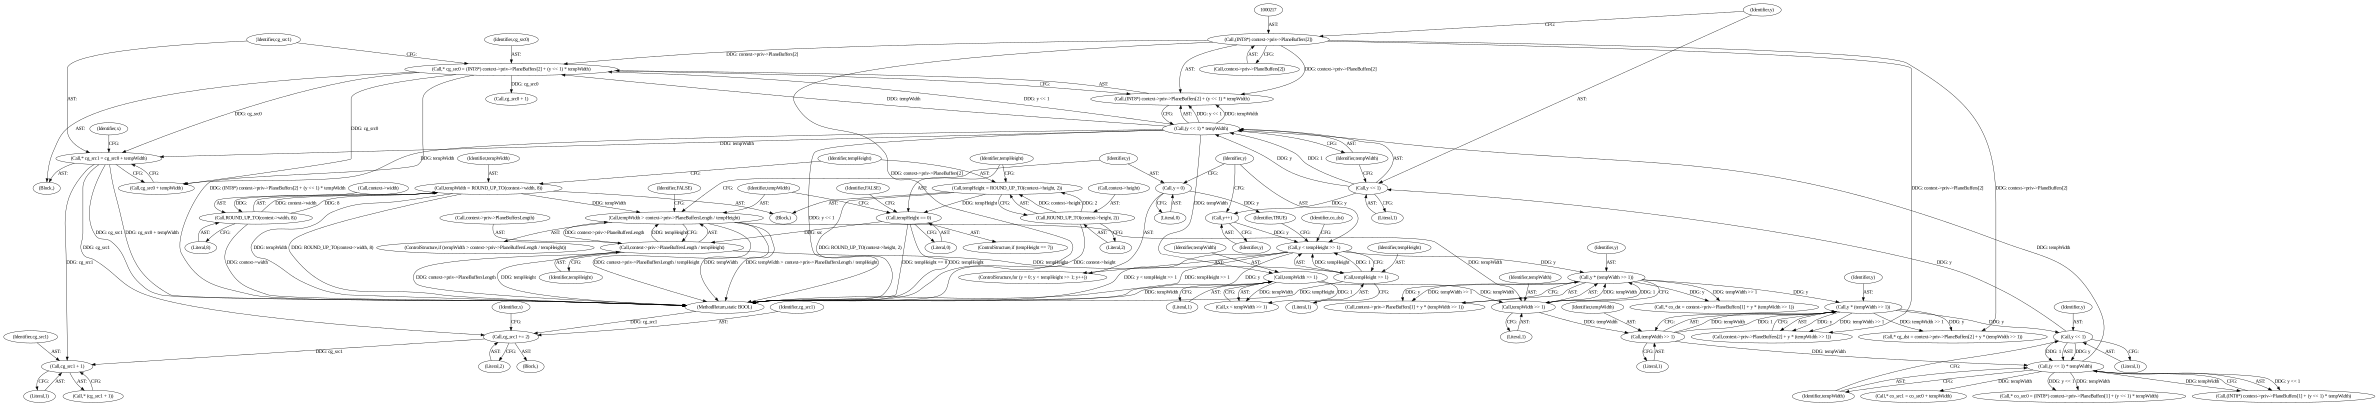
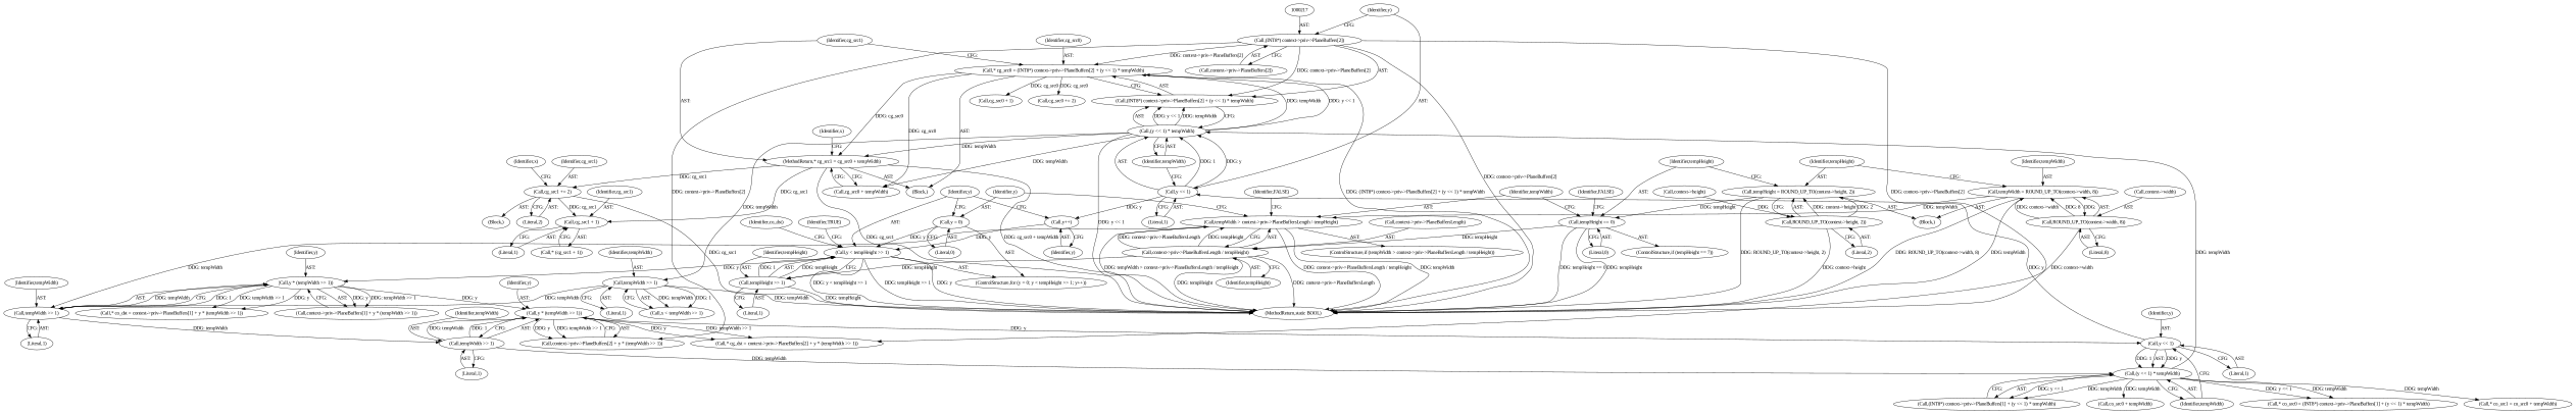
  digraph {
    fontname="Liberation Serif"
    node [fontname="Liberation Serif"]
    edge [fontname="Liberation Serif"]
-   n1 [label="(Call,* cg_src1 = cg_src0 + tempWidth)"]
+   n1 [label="(MethodReturn,* cg_src1 = cg_src0 + tempWidth)"]
    n2 [label="(Call,cg_src1 + 1)"]
    n3 [label="(Call,cg_src1 += 2)"]
    n4 [label="(Block,)"]
    n5 [label="(Call,cg_src0 + tempWidth)"]
    n6 [label="(MethodReturn,static BOOL)"]
    n7 [label="(Call,* (cg_src1 + 1))"]
    n8 [label="(Literal,1)"]
    n9 [label="(Literal,2)"]
    n10 [label="(Block,)"]
    n11 [label="(Call,* cg_src0 = (INT8*) context->priv->PlaneBuffers[2] + (y << 1) * tempWidth)"]
    n12 [label="(Call,(INT8*) context->priv->PlaneBuffers[2] + (y << 1) * tempWidth)"]
    n13 [label="(Call,cg_src0 + 1)"]
+   n14 [label="(Call,cg_src0 += 2)"]
    n15 [label="(Call,(y << 1) * tempWidth)"]
    n16 [label="(Call,(INT8*) context->priv->PlaneBuffers[2])"]
    n17 [label="(Call,context->priv->PlaneBuffers[2])"]
    n18 [label="(Call,* cg_dst = context->priv->PlaneBuffers[2] + y * (tempWidth >> 1))"]
    n19 [label="(Call,context->priv->PlaneBuffers[2] + y * (tempWidth >> 1))"]
    n20 [label="(Call,y * (tempWidth >> 1))"]
    n21 [label="(Call,tempWidth >> 1)"]
    n22 [label="(Identifier,tempWidth)"]
    n23 [label="(Call,tempWidth >> 1)"]
    n24 [label="(Literal,1)"]
    n25 [label="(Call,x < tempWidth >> 1)"]
    n26 [label="(Call,y << 1)"]
    n27 [label="(Call,y++)"]
    n28 [label="(Literal,1)"]
    n29 [label="(Call,y < tempHeight >> 1)"]
    n30 [label="(Identifier,y)"]
    n31 [label="(Call,y << 1)"]
    n32 [label="(Call,(y << 1) * tempWidth)"]
    n33 [label="(Literal,1)"]
    n34 [label="(Call,* co_src1 = co_src0 + tempWidth)"]
    n35 [label="(Call,(INT8*) context->priv->PlaneBuffers[1] + (y << 1) * tempWidth)"]
+   n36 [label="(Call,co_src0 + tempWidth)"]
    n37 [label="(Identifier,tempWidth)"]
    n38 [label="(Call,* co_src0 = (INT8*) context->priv->PlaneBuffers[1] + (y << 1) * tempWidth)"]
    n39 [label="(Call,tempWidth >> 1)"]
    n40 [label="(Literal,1)"]
    n41 [label="(Call,y * (tempWidth >> 1))"]
    n42 [label="(Call,* co_dst = context->priv->PlaneBuffers[1] + y * (tempWidth >> 1))"]
    n43 [label="(Call,context->priv->PlaneBuffers[1] + y * (tempWidth >> 1))"]
    n44 [label="(Literal,1)"]
    n45 [label="(Call,tempHeight >> 1)"]
    n46 [label="(ControlStructure,for (y = 0; y < tempHeight >> 1; y++))"]
    n47 [label="(Literal,1)"]
    n48 [label="(Call,y = 0)"]
    n49 [label="(Literal,0)"]
    n50 [label="(Call,context->priv->PlaneBuffersLength / tempHeight)"]
    n51 [label="(Call,tempWidth > context->priv->PlaneBuffersLength / tempHeight)"]
    n52 [label="(Identifier,tempHeight)"]
    n53 [label="(ControlStructure,if (tempWidth > context->priv->PlaneBuffersLength / tempHeight))"]
    n54 [label="(Call,tempHeight == 0)"]
    n55 [label="(ControlStructure,if (tempHeight == 7))"]
    n56 [label="(Literal,0)"]
    n57 [label="(Call,tempHeight = ROUND_UP_TO(context->height, 2))"]
    n58 [label="(Call,ROUND_UP_TO(context->height, 2))"]
    n59 [label="(Block,)"]
    n60 [label="(Literal,2)"]
    n61 [label="(Call,tempWidth = ROUND_UP_TO(context->width, 8))"]
    n62 [label="(Call,ROUND_UP_TO(context->width, 8))"]
    n63 [label="(Literal,8)"]
    n64 [label="(Identifier,y)"]
    n65 [label="(Identifier,x)"]
    n66 [label="(Identifier,cg_src1)"]
    n67 [label="(Identifier,FALSE)"]
    n68 [label="(Identifier,tempWidth)"]
    n69 [label="(Identifier,tempWidth)"]
    n70 [label="(Call,context->height)"]
    n71 [label="(Call,context->priv->PlaneBuffersLength)"]
    n72 [label="(Identifier,y)"]
    n73 [label="(Identifier,cg_src1)"]
    n74 [label="(Identifier,tempWidth)"]
    n75 [label="(Call,context->width)"]
    n76 [label="(Identifier,cg_src1)"]
    n77 [label="(Identifier,tempWidth)"]
    n78 [label="(Identifier,tempHeight)"]
    n79 [label="(Identifier,y)"]
    n80 [label="(Identifier,y)"]
    n81 [label="(Identifier,x)"]
    n82 [label="(Identifier,tempWidth)"]
    n83 [label="(Identifier,tempHeight)"]
    n84 [label="(Identifier,co_dst)"]
    n85 [label="(Identifier,TRUE)"]
    n86 [label="(Identifier,FALSE)"]
    n87 [label="(Identifier,y)"]
    n88 [label="(Identifier,tempHeight)"]
    n89 [label="(Identifier,y)"]
    n90 [label="(Identifier,cg_src0)"]
    1000217
    n1 -> n2 [label="DDG: cg_src1"]
    n1 -> n3 [label="DDG: cg_src1"]
    n1 -> n4 [label="AST: "]
    n1 -> n5 [label="CFG: "]
    n1 -> n6 [label="DDG: cg_src0 + tempWidth"]
    n1 -> n6 [label="DDG: cg_src1"]
    n2 -> n7 [label="AST: "]
    n2 -> n8 [label="CFG: "]
    n3 -> n2 [label="DDG: cg_src1"]
-   n6 -> n3 [label="DDG: cg_src1"]
+   n3 -> n6 [label="DDG: cg_src1"]
    n3 -> n9 [label="CFG: "]
    n3 -> n10 [label="AST: "]
    n5 -> n1 [label="CFG: "]
    n7 -> n2 [label="CFG: "]
    n8 -> n2 [label="AST: "]
    n9 -> n3 [label="AST: "]
    n11 -> n1 [label="DDG: cg_src0"]
    n11 -> n4 [label="AST: "]
    n11 -> n5 [label="DDG: cg_src0"]
    n11 -> n6 [label="DDG: (INT8*) context->priv->PlaneBuffers[2] + (y << 1) * tempWidth"]
    n11 -> n12 [label="CFG: "]
    n11 -> n13 [label="DDG: cg_src0"]
+   n11 -> n14 [label="DDG: cg_src0"]
    n12 -> n11 [label="AST: "]
    n12 -> n15 [label="CFG: "]
    n15 -> n1 [label="DDG: tempWidth"]
    n15 -> n5 [label="DDG: tempWidth"]
    n15 -> n6 [label="DDG: y << 1"]
    n15 -> n11 [label="DDG: y << 1"]
    n15 -> n11 [label="DDG: tempWidth"]
    n15 -> n12 [label="AST: "]
    n15 -> n12 [label="DDG: y << 1"]
    n15 -> n12 [label="DDG: tempWidth"]
    n15 -> n21 [label="DDG: tempWidth"]
    n15 -> n22 [label="CFG: "]
    n16 -> n6 [label="DDG: context->priv->PlaneBuffers[2]"]
    n16 -> n11 [label="DDG: context->priv->PlaneBuffers[2]"]
    n16 -> n12 [label="AST: "]
    n16 -> n12 [label="DDG: context->priv->PlaneBuffers[2]"]
    n16 -> n17 [label="CFG: "]
    n16 -> n18 [label="DDG: context->priv->PlaneBuffers[2]"]
    n16 -> n19 [label="DDG: context->priv->PlaneBuffers[2]"]
    n17 -> n16 [label="AST: "]
    n19 -> n20 [label="CFG: "]
    n20 -> n18 [label="DDG: y"]
    n20 -> n18 [label="DDG: tempWidth >> 1"]
    n20 -> n19 [label="AST: "]
    n20 -> n19 [label="DDG: y"]
    n20 -> n19 [label="DDG: tempWidth >> 1"]
    n20 -> n31 [label="DDG: y"]
    n20 -> n39 [label="CFG: "]
    n21 -> n6 [label="DDG: tempWidth"]
    n21 -> n23 [label="DDG: tempWidth"]
    n21 -> n24 [label="CFG: "]
    n21 -> n25 [label="AST: "]
    n21 -> n25 [label="DDG: tempWidth"]
    n21 -> n25 [label="DDG: 1"]
    n22 -> n15 [label="AST: "]
    n22 -> n26 [label="CFG: "]
    n23 -> n39 [label="DDG: tempWidth"]
    n23 -> n41 [label="AST: "]
    n23 -> n41 [label="DDG: tempWidth"]
    n23 -> n41 [label="DDG: 1"]
    n23 -> n44 [label="CFG: "]
    n24 -> n21 [label="AST: "]
    n25 -> n21 [label="CFG: "]
    n26 -> n15 [label="AST: "]
    n26 -> n15 [label="DDG: y"]
    n26 -> n15 [label="DDG: 1"]
    n26 -> n27 [label="DDG: y"]
    n26 -> n28 [label="CFG: "]
    n27 -> n29 [label="DDG: y"]
    n27 -> n30 [label="CFG: "]
    n28 -> n26 [label="AST: "]
    n29 -> n6 [label="DDG: y"]
    n29 -> n6 [label="DDG: y < tempHeight >> 1"]
    n29 -> n6 [label="DDG: tempHeight >> 1"]
    n29 -> n41 [label="DDG: y"]
    n29 -> n45 [label="CFG: "]
    n29 -> n46 [label="AST: "]
    n30 -> n27 [label="AST: "]
    n31 -> n26 [label="DDG: y"]
    n31 -> n32 [label="AST: "]
    n31 -> n32 [label="DDG: y"]
    n31 -> n32 [label="DDG: 1"]
    n31 -> n33 [label="CFG: "]
    n32 -> n15 [label="DDG: tempWidth"]
    n32 -> n34 [label="DDG: tempWidth"]
    n32 -> n35 [label="AST: "]
    n32 -> n35 [label="DDG: y << 1"]
    n32 -> n35 [label="DDG: tempWidth"]
+   n32 -> n36 [label="DDG: tempWidth"]
    n32 -> n37 [label="CFG: "]
    n32 -> n38 [label="DDG: y << 1"]
    n32 -> n38 [label="DDG: tempWidth"]
    n33 -> n31 [label="AST: "]
    n35 -> n32 [label="CFG: "]
    n37 -> n31 [label="CFG: "]
    n37 -> n32 [label="AST: "]
    n39 -> n20 [label="AST: "]
    n39 -> n20 [label="DDG: tempWidth"]
    n39 -> n20 [label="DDG: 1"]
    n39 -> n32 [label="DDG: tempWidth"]
    n39 -> n40 [label="CFG: "]
    n40 -> n39 [label="AST: "]
    n41 -> n20 [label="DDG: y"]
    n41 -> n23 [label="CFG: "]
    n41 -> n42 [label="DDG: y"]
    n41 -> n42 [label="DDG: tempWidth >> 1"]
    n41 -> n43 [label="AST: "]
    n41 -> n43 [label="DDG: y"]
    n41 -> n43 [label="DDG: tempWidth >> 1"]
    n43 -> n41 [label="CFG: "]
    n44 -> n23 [label="AST: "]
    n45 -> n6 [label="DDG: tempHeight"]
    n45 -> n29 [label="AST: "]
    n45 -> n29 [label="DDG: tempHeight"]
    n45 -> n29 [label="DDG: 1"]
    n45 -> n47 [label="CFG: "]
    n47 -> n45 [label="AST: "]
-   n48 -> n85 [label="DDG: y"]
+   n48 -> n29 [label="DDG: y"]
    n48 -> n46 [label="AST: "]
    n48 -> n49 [label="CFG: "]
    n49 -> n48 [label="AST: "]
    n50 -> n6 [label="DDG: tempHeight"]
    n50 -> n6 [label="DDG: context->priv->PlaneBuffersLength"]
    n50 -> n45 [label="DDG: tempHeight"]
    n50 -> n51 [label="AST: "]
    n50 -> n51 [label="DDG: context->priv->PlaneBuffersLength"]
    n50 -> n51 [label="DDG: tempHeight"]
    n50 -> n52 [label="CFG: "]
    n51 -> n6 [label="DDG: tempWidth"]
    n51 -> n6 [label="DDG: tempWidth > context->priv->PlaneBuffersLength / tempHeight"]
    n51 -> n6 [label="DDG: context->priv->PlaneBuffersLength / tempHeight"]
    n51 -> n23 [label="DDG: tempWidth"]
    n51 -> n50 [label="CFG: "]
    n51 -> n53 [label="AST: "]
    n52 -> n50 [label="AST: "]
    n54 -> n6 [label="DDG: tempHeight == 0"]
    n54 -> n6 [label="DDG: tempHeight"]
-   n54 -> n50 [label="DDG: src"]
+   n54 -> n50 [label="DDG: tempHeight"]
    n54 -> n55 [label="AST: "]
    n54 -> n56 [label="CFG: "]
    n56 -> n54 [label="AST: "]
    n57 -> n6 [label="DDG: ROUND_UP_TO(context->height, 2)"]
    n57 -> n54 [label="DDG: tempHeight"]
    n57 -> n58 [label="CFG: "]
    n57 -> n59 [label="AST: "]
    n58 -> n6 [label="DDG: context->height"]
    n58 -> n57 [label="AST: "]
    n58 -> n57 [label="DDG: context->height"]
    n58 -> n57 [label="DDG: 2"]
    n58 -> n60 [label="CFG: "]
    n60 -> n58 [label="AST: "]
    n61 -> n6 [label="DDG: ROUND_UP_TO(context->width, 8)"]
    n61 -> n6 [label="DDG: tempWidth"]
    n61 -> n51 [label="DDG: tempWidth"]
    n61 -> n59 [label="AST: "]
    n61 -> n62 [label="DDG: "]
    n62 -> n6 [label="DDG: context->width"]
    n62 -> n61 [label="AST: "]
    n62 -> n61 [label="DDG: context->width"]
    n62 -> n61 [label="DDG: 8"]
    n62 -> n63 [label="CFG: "]
    n63 -> n62 [label="AST: "]
    n64 -> n31 [label="AST: "]
    n65 -> n3 [label="CFG: "]
    n66 -> n1 [label="AST: "]
    n66 -> n11 [label="CFG: "]
    n67 -> n54 [label="CFG: "]
    n68 -> n21 [label="AST: "]
    n69 -> n23 [label="AST: "]
-   n70 -> n58 [label="AST: "]
+   n70 -> n58 [label="DDG: "]
    n71 -> n50 [label="AST: "]
    n72 -> n27 [label="CFG: "]
    n72 -> n29 [label="AST: "]
    n72 -> n48 [label="CFG: "]
    n73 -> n2 [label="AST: "]
    n74 -> n61 [label="AST: "]
    n75 -> n62 [label="AST: "]
    n76 -> n3 [label="AST: "]
    n77 -> n51 [label="AST: "]
    n77 -> n54 [label="CFG: "]
    n78 -> n45 [label="AST: "]
    n79 -> n20 [label="AST: "]
    n80 -> n48 [label="AST: "]
    n80 -> n51 [label="CFG: "]
    n81 -> n1 [label="CFG: "]
    n82 -> n39 [label="AST: "]
    n83 -> n57 [label="AST: "]
    n83 -> n61 [label="CFG: "]
    n84 -> n29 [label="CFG: "]
    n85 -> n29 [label="CFG: "]
    n86 -> n51 [label="CFG: "]
    n87 -> n16 [label="CFG: "]
    n87 -> n26 [label="AST: "]
    n88 -> n54 [label="AST: "]
    n88 -> n57 [label="CFG: "]
    n89 -> n41 [label="AST: "]
    n90 -> n11 [label="AST: "]
    1000217 -> n16 [label="AST: "]
  }
